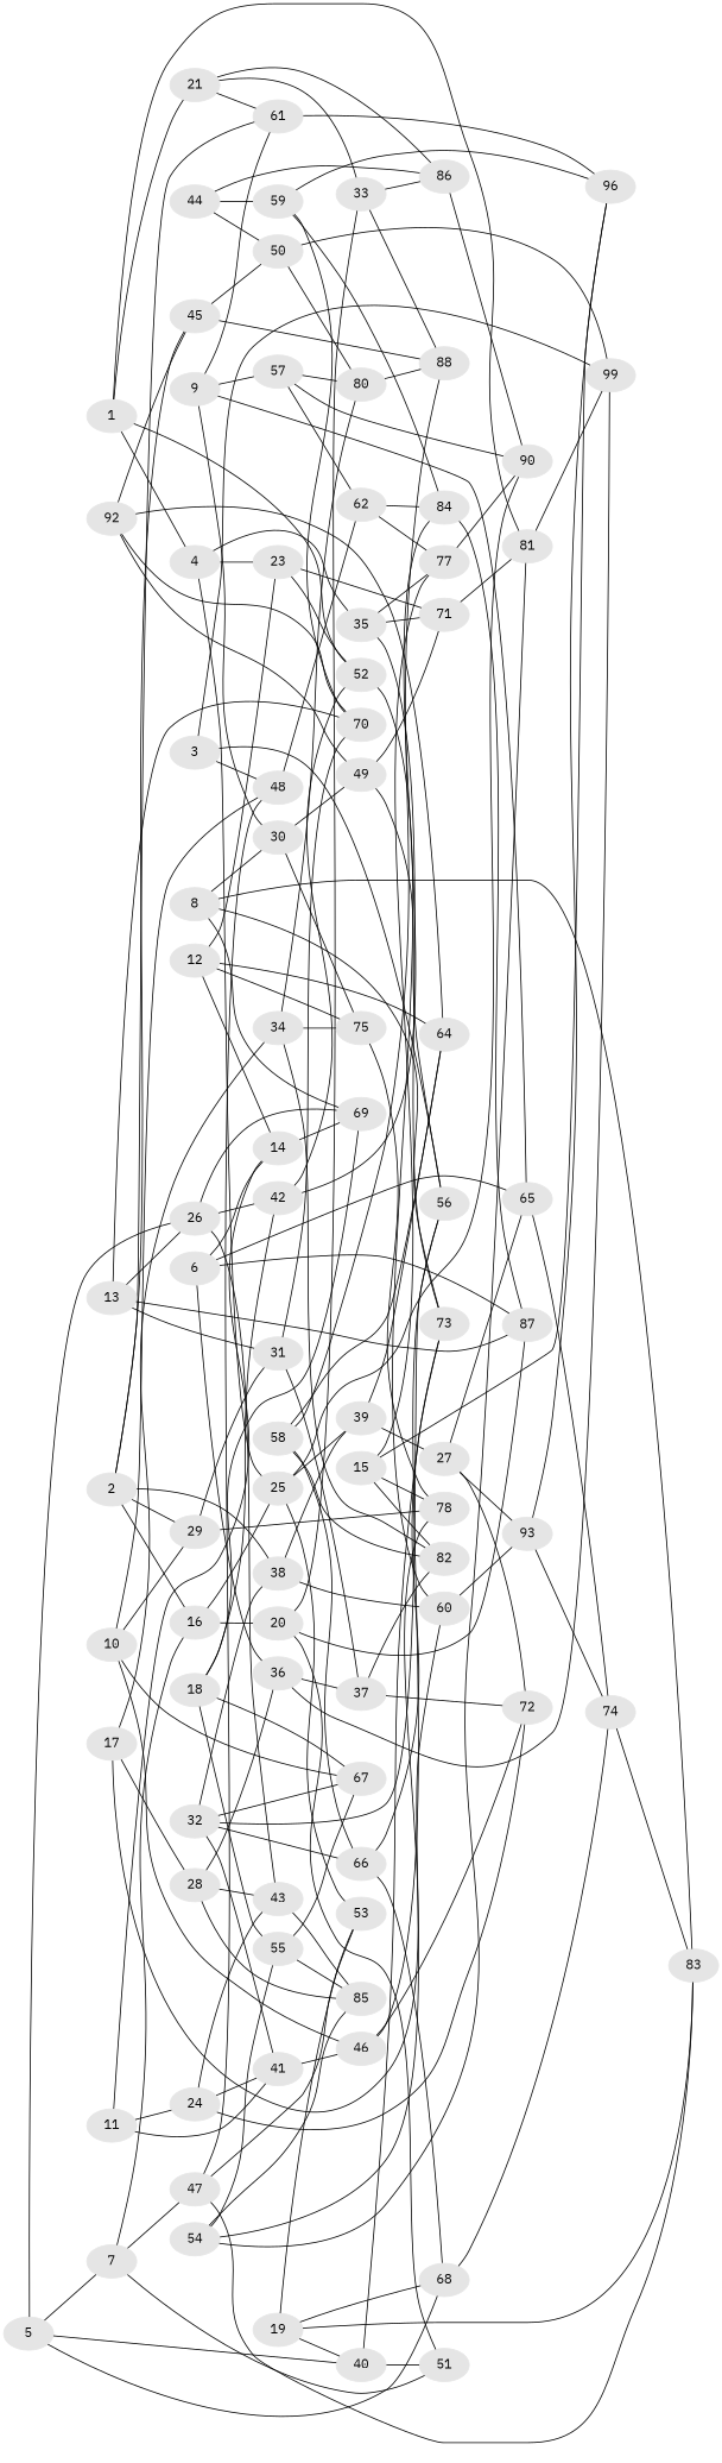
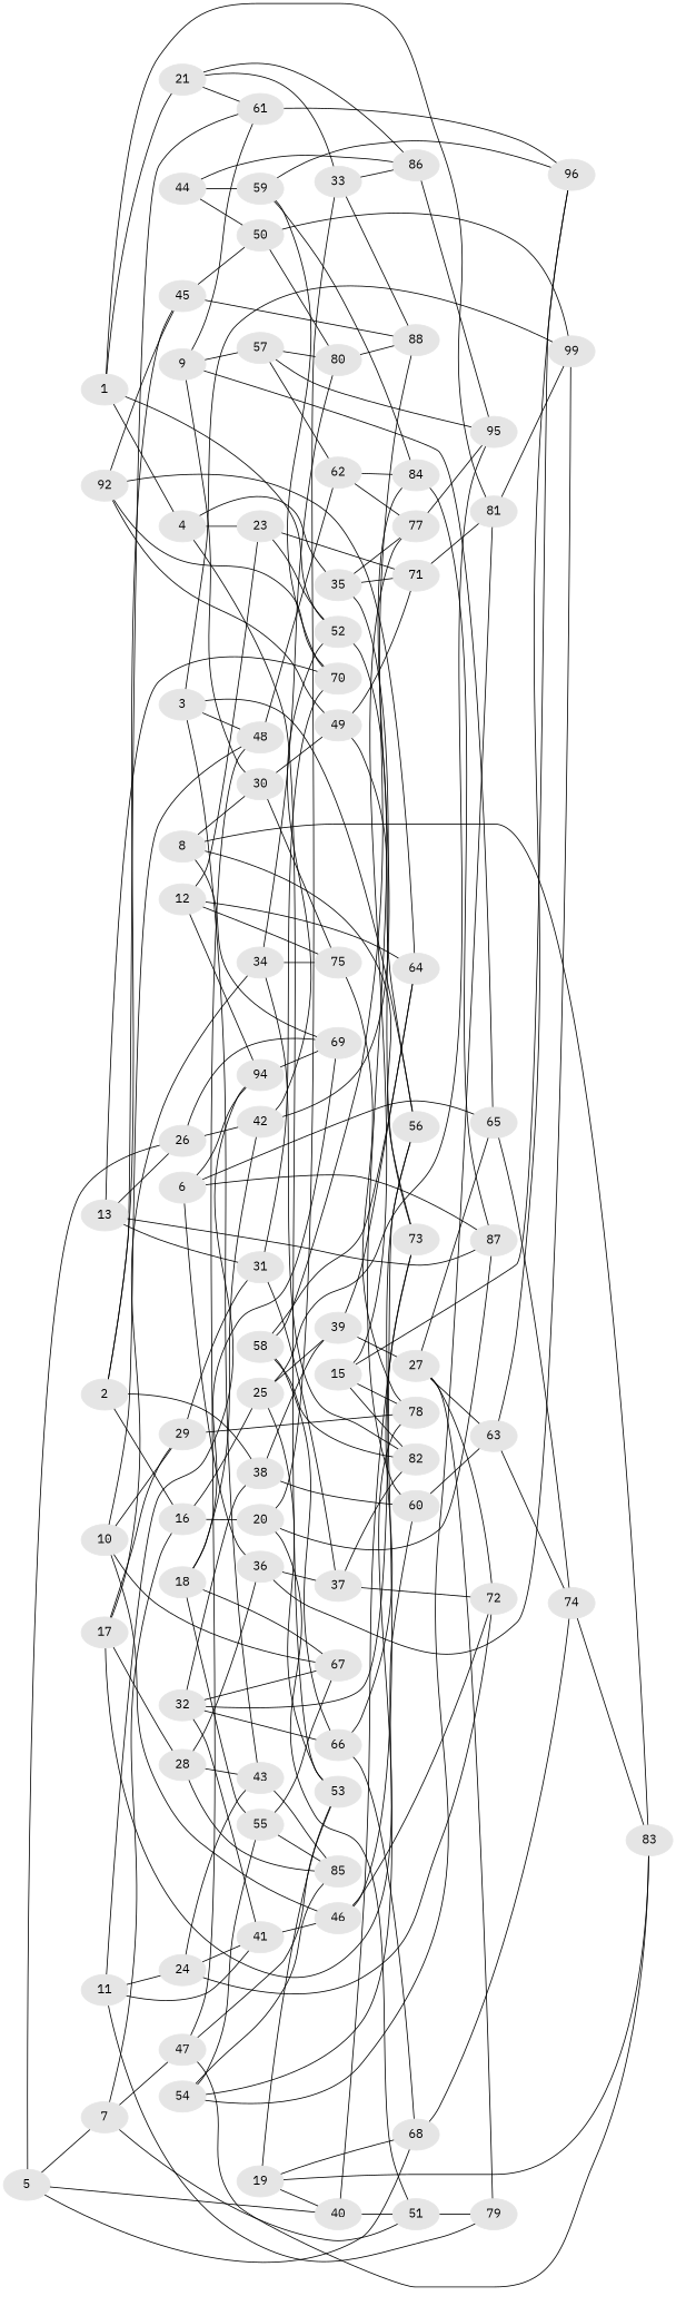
  graph {
    fontname="IBM Plex Mono"
    rankdir=LR
    node [color=gray90 fontname="IBM Plex Mono" style=filled]
    edge [fontname="IBM Plex Mono"]
    1
    4
    21
    52
    81
    23
    35
    53
    61
    33
    86
    60
    n13 [label=99]
    2
    16
    38
    45
    20
    25
    39
    88
    50
    n23 [label=96]
    3
    43
    48
    56
    85
    62
    71
    73
    77
    5
    7
    26
    40
    68
    47
    51
    69
    42
    74
    6
-   14
+   14 [label=94]
    36
    65
    87
    37
    83
+   79
    8
    30
    75
    49
    9
    57
-   90
+   90 [label=95]
    80
    10
    29
    46
    67
    31
    78
    72
    11
    24
    41
    12
    64
    13
    70
    15
    82
    17
    28
    34
    18
    55
    84
    19
    n82 [label=92]
    27
-   63 [label=93]
+   63
    32
    66
    44
    59
    54
    58
    1 -- 4
    1 -- 21
    1 -- 52
    1 -- 81
    4 -- 23
    4 -- 35
-   4 -- 25
+   4 -- 53
    21 -- 61
    21 -- 33
    21 -- 86
    52 -- 60
    81 -- n13
    23 -- 52
    23 -- 71
    35 -- 71
    35 -- 73
    35 -- 77
    61 -- n23
    33 -- 86
    33 -- 88
    86 -- 90
    60 -- 63
    2 -- 61
    2 -- 16
    2 -- 38
    2 -- 45
    16 -- 20
    16 -- 25
    38 -- 60
    38 -- 39
    45 -- 88
    45 -- 50
    20 -- 33
    20 -- 51
    20 -- 87
    25 -- 53
    25 -- 39
    25 -- 90
    39 -- 64
    39 -- 27
    50 -- n13
    50 -- 80
    3 -- n13
-   26 -- 43
+   3 -- 43
    3 -- 48
    3 -- 56
    43 -- 85
    48 -- 62
    62 -- 77
    62 -- 84
    71 -- 81
    77 -- 90
    5 -- 7
    5 -- 26
    5 -- 40
    5 -- 68
    7 -- 16
    7 -- 47
    7 -- 51
    26 -- 69
    26 -- 42
    40 -- 73
    40 -- 51
    68 -- 74
    47 -- 53
    47 -- 48
    47 -- 83
+   51 -- 79
    42 -- 52
    42 -- 84
    74 -- 83
    6 -- 14
    6 -- 36
    6 -- 65
    6 -- 87
    14 -- 69
    36 -- n13
    36 -- 37
    65 -- 74
    37 -- 72
    37 -- 82
    8 -- 73
    8 -- 69
    8 -- 83
    8 -- 30
    30 -- 75
    30 -- 49
    75 -- 78
    49 -- 56
    49 -- 71
    9 -- 61
    9 -- 65
    9 -- 30
    9 -- 57
    57 -- 62
    57 -- 90
    57 -- 80
    80 -- 88
    10 -- 48
    10 -- 29
    10 -- 46
    10 -- 67
    29 -- 31
    29 -- 78
    46 -- 56
    46 -- 72
    31 -- 37
    31 -- 70
    11 -- 14
+   11 -- 79
    11 -- 24
    11 -- 41
    24 -- 43
    24 -- 72
    24 -- 41
    41 -- 46
    12 -- 23
    12 -- 14
    12 -- 75
    12 -- 64
    13 -- 26
    13 -- 87
    13 -- 31
    13 -- 70
    15 -- n23
    15 -- 77
    15 -- 78
    15 -- 82
-   2 -- 29
+   17 -- 29
    17 -- 78
    17 -- 28
    17 -- 34
    28 -- 43
    28 -- 85
    28 -- 36
    34 -- 75
    34 -- 80
    34 -- 82
    18 -- 69
    18 -- 42
    18 -- 67
    18 -- 55
    55 -- 85
    55 -- 67
    84 -- 87
    19 -- 53
    19 -- 40
    19 -- 68
    19 -- 83
    n82 -- 45
    n82 -- 49
    n82 -- 64
    n82 -- 70
    27 -- 65
+   27 -- 79
    27 -- 72
    27 -- 63
    63 -- n23
    63 -- 74
    32 -- 38
    32 -- 56
    32 -- 67
    32 -- 41
    32 -- 66
    66 -- 73
    66 -- 68
    44 -- 86
    44 -- 50
    44 -- 59
    59 -- n23
    59 -- 70
    59 -- 84
    54 -- 81
    54 -- 60
    54 -- 85
    54 -- 55
    58 -- 88
    58 -- 64
    58 -- 82
    58 -- 66
  }
